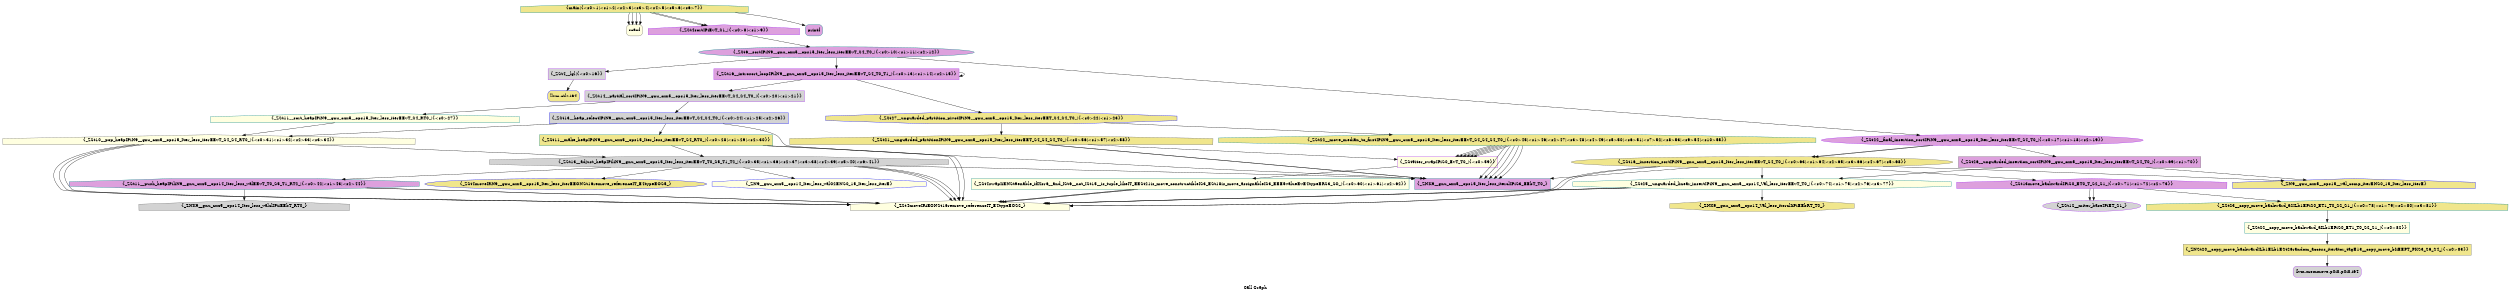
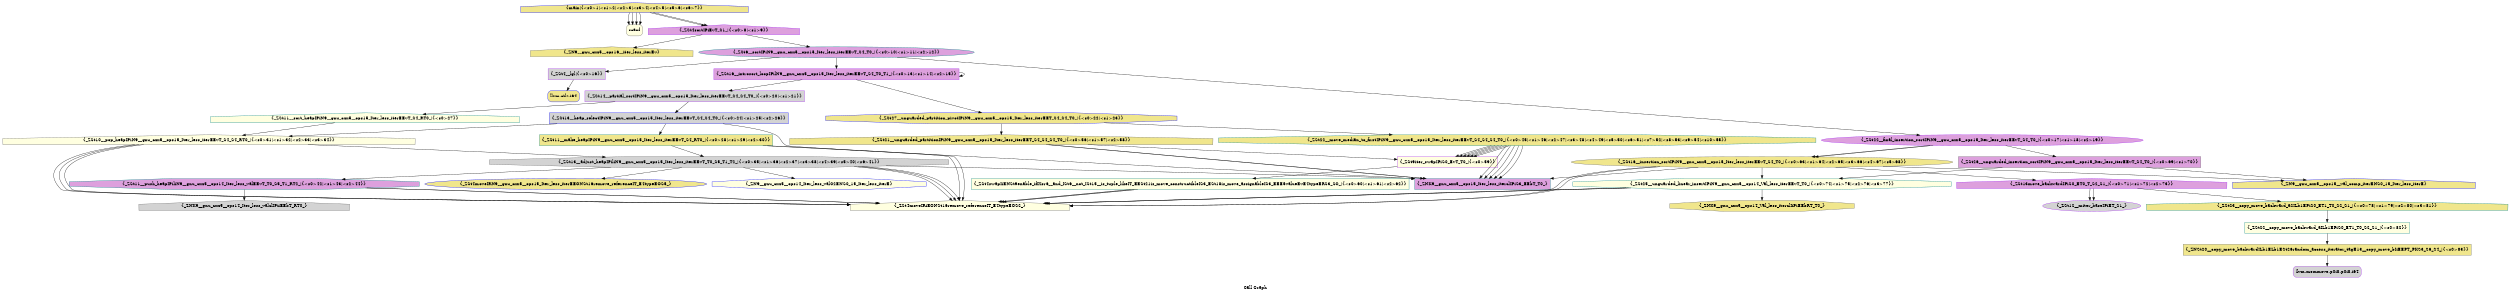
  digraph {
    label="Call Graph"
    node [color=gray40 fillcolor=khaki shape=house style=filled]
    edge [color=black tailport=s0]
-   n1 [color=teal label="{main|{<s0>1|<s1>2|<s2>3|<s3>4|<s4>5|<s5>6|<s6>7}}"]
+   n1 [color=blue label="{main|{<s0>1|<s1>2|<s2>3|<s3>4|<s4>5|<s5>6|<s6>7}}"]
    n2 [fillcolor=lightyellow label="{scanf}" shape=Mrecord]
    n3 [color=purple fillcolor=plum label="{_ZSt4sortIPiEvT_S1_|{<s0>8|<s1>9}}"]
-   n4 [color=teal fillcolor=plum label="{printf}" shape=Mrecord]
+   n5 [label="{_ZN9__gnu_cxx5__ops16__iter_less_iterEv}"]
    n6 [color=teal fillcolor=plum label="{_ZSt6__sortIPiN9__gnu_cxx5__ops15_Iter_less_iterEEvT_S4_T0_|{<s0>10|<s1>11|<s2>12}}" shape=ellipse]
    n7 [color=purple fillcolor=lightgrey label="{_ZSt4__lgl|{<s0>16}}" shape=box]
    n8 [color=purple fillcolor=plum label="{_ZSt16__introsort_loopIPilN9__gnu_cxx5__ops15_Iter_less_iterEEvT_S4_T0_T1_|{<s0>13|<s1>14|<s2>15}}" shape=box]
    n9 [color=purple fillcolor=plum label="{_ZSt22__final_insertion_sortIPiN9__gnu_cxx5__ops15_Iter_less_iterEEvT_S4_T0_|{<s0>17|<s1>18|<s2>19}}" shape=ellipse]
    n10 [color=blue label="{llvm.ctlz.i64}" shape=Mrecord]
    n11 [color=purple fillcolor=lightgrey label="{_ZSt12__miter_baseIPiET_S1_}" shape=ellipse]
    n12 [color=teal fillcolor=plum label="{_ZNK9__gnu_cxx5__ops15_Iter_less_iterclIPiS3_EEbT_T0_}" shape=box]
    n13 [fillcolor=lightgrey label="{_ZNK9__gnu_cxx5__ops14_Iter_less_valclIPiiEEbT_RT0_}"]
    n14 [color=purple fillcolor=lightgrey label="{_ZSt14__partial_sortIPiN9__gnu_cxx5__ops15_Iter_less_iterEEvT_S4_S4_T0_|{<s0>20|<s1>21}}" shape=box]
    n15 [color=blue label="{_ZSt27__unguarded_partition_pivotIPiN9__gnu_cxx5__ops15_Iter_less_iterEET_S4_S4_T0_|{<s0>22|<s1>23}}" shape=octagon]
    n16 [fillcolor=plum label="{_ZSt26__unguarded_insertion_sortIPiN9__gnu_cxx5__ops15_Iter_less_iterEEvT_S4_T0_|{<s0>69|<s1>70}}" shape=box]
    n17 [label="{_ZSt16__insertion_sortIPiN9__gnu_cxx5__ops15_Iter_less_iterEEvT_S4_T0_|{<s0>63|<s1>64|<s2>65|<s3>66|<s4>67|<s5>68}}" shape=ellipse]
    n18 [color=blue label="{_ZN9__gnu_cxx5__ops15__val_comp_iterENS0_15_Iter_less_iterE}"]
    n19 [color=teal fillcolor=lightyellow label="{_ZSt25__unguarded_linear_insertIPiN9__gnu_cxx5__ops14_Val_less_iterEEvT_T0_|{<s0>74|<s1>75|<s2>76|<s3>77}}" shape=octagon]
    n20 [fillcolor=lightyellow label="{_ZSt4moveIRiEONSt16remove_referenceIT_E4typeEOS2_}"]
    n21 [label="{_ZNK9__gnu_cxx5__ops14_Val_less_iterclIiPiEEbRT_T0_}" shape=octagon]
    n22 [color=blue fillcolor=lightgrey label="{_ZSt13__heap_selectIPiN9__gnu_cxx5__ops15_Iter_less_iterEEvT_S4_S4_T0_|{<s0>24|<s1>25|<s2>26}}" shape=box]
    n23 [color=teal fillcolor=lightyellow label="{_ZSt11__sort_heapIPiN9__gnu_cxx5__ops15_Iter_less_iterEEvT_S4_RT0_|{<s0>27}}"]
    n24 [color=teal label="{_ZSt11__make_heapIPiN9__gnu_cxx5__ops15_Iter_less_iterEEvT_S4_RT0_|{<s0>28|<s1>29|<s2>30}}" shape=box]
    n25 [fillcolor=lightyellow label="{_ZSt10__pop_heapIPiN9__gnu_cxx5__ops15_Iter_less_iterEEvT_S4_S4_RT0_|{<s0>31|<s1>32|<s2>33|<s3>34}}"]
    n26 [fillcolor=lightgrey label="{_ZSt13__adjust_heapIPiliN9__gnu_cxx5__ops15_Iter_less_iterEEvT_T0_S5_T1_T2_|{<s0>35|<s1>36|<s2>37|<s3>38|<s4>39|<s5>40|<s6>41}}" shape=octagon]
    n27 [label="{_ZSt21__unguarded_partitionIPiN9__gnu_cxx5__ops15_Iter_less_iterEET_S4_S4_S4_T0_|{<s0>56|<s1>57|<s2>58}}"]
    n28 [color=purple fillcolor=lightyellow label="{_ZSt9iter_swapIPiS0_EvT_T0_|{<s0>59}}" shape=box]
    n29 [color=teal fillcolor=lightyellow label="{_ZSt4swapIiENSt9enable_ifIXsr6__and_ISt6__not_ISt15__is_tuple_likeIT_EESt21is_move_constructibleIS3_ESt18is_move_assignableIS3_EEE5valueEvE4typeERS3_SC_|{<s0>60|<s1>61|<s2>62}}" shape=box]
    n30 [color=teal label="{_ZSt22__move_median_to_firstIPiN9__gnu_cxx5__ops15_Iter_less_iterEEvT_S4_S4_S4_T0_|{<s0>45|<s1>46|<s2>47|<s3>48|<s4>49|<s5>50|<s6>51|<s7>52|<s8>53|<s9>54|<s10>55}}" shape=octagon]
    n31 [color=purple fillcolor=plum label="{_ZSt13move_backwardIPiS0_ET0_T_S2_S1_|{<s0>71|<s1>72|<s2>73}}"]
    n32 [color=blue label="{_ZSt4moveIRN9__gnu_cxx5__ops15_Iter_less_iterEEONSt16remove_referenceIT_E4typeEOS5_}" shape=ellipse]
    n33 [color=teal fillcolor=plum label="{_ZSt11__push_heapIPiliN9__gnu_cxx5__ops14_Iter_less_valEEvT_T0_S5_T1_RT2_|{<s0>42|<s1>43|<s2>44}}" shape=octagon]
    n34 [color=blue fillcolor=lightyellow label="{_ZN9__gnu_cxx5__ops14_Iter_less_valC2ENS0_15_Iter_less_iterE}" shape=octagon]
    n35 [color=purple fillcolor=lightgrey label="{llvm.memmove.p0i8.p0i8.i64}" shape=Mrecord]
    n36 [color=teal label="{_ZSt23__copy_move_backward_a2ILb1EPiS0_ET1_T0_S2_S1_|{<s0>78|<s1>79|<s2>80|<s3>81}}"]
    n37 [color=teal fillcolor=lightyellow label="{_ZSt22__copy_move_backward_aILb1EPiS0_ET1_T0_S2_S1_|{<s0>82}}" shape=box]
    n38 [label="{_ZNSt20__copy_move_backwardILb1ELb1ESt26random_access_iterator_tagE13__copy_move_bIiEEPT_PKS3_S6_S4_|{<s0>83}}" shape=box]
    n1 -> n2
    n1 -> n2 [tailport=s1]
    n1 -> n2 [tailport=s2]
    n1 -> n2 [tailport=s3]
    n1 -> n3 [tailport=s4]
    n1 -> n3 [tailport=s5]
-   n1 -> n4 [tailport=s6]
+   n3 -> n5
    n3 -> n6 [tailport=s1]
    n6 -> n7
    n6 -> n8 [tailport=s1]
    n6 -> n9 [tailport=s2]
    n7 -> n10
    n8 -> n8 [tailport=s2]
    n8 -> n14
    n8 -> n15 [tailport=s1]
    n9 -> n16 [tailport=s1]
    n9 -> n17
    n9 -> n17 [tailport=s2]
    n14 -> n22
    n14 -> n23 [tailport=s1]
    n15 -> n27 [tailport=s1]
    n15 -> n30
    n16 -> n18
    n16 -> n19 [tailport=s1]
    n17 -> n12
    n17 -> n18 [tailport=s4]
    n17 -> n19 [tailport=s5]
    n17 -> n20 [tailport=s1]
    n17 -> n20 [tailport=s3]
    n17 -> n31 [tailport=s2]
    n19 -> n20
    n19 -> n20 [tailport=s2]
    n19 -> n20 [tailport=s3]
    n19 -> n21 [tailport=s1]
    n22 -> n12 [tailport=s1]
    n22 -> n24
    n22 -> n25 [tailport=s2]
    n23 -> n25
    n24 -> n20
    n24 -> n20 [tailport=s1]
    n24 -> n26 [tailport=s2]
    n25 -> n20
    n25 -> n20 [tailport=s1]
    n25 -> n20 [tailport=s2]
    n25 -> n26 [tailport=s3]
    n26 -> n12
    n26 -> n20 [tailport=s1]
    n26 -> n20 [tailport=s2]
    n26 -> n20 [tailport=s5]
    n26 -> n32 [tailport=s3]
    n26 -> n33 [tailport=s6]
    n26 -> n34 [tailport=s4]
    n27 -> n12
    n27 -> n12 [tailport=s1]
    n27 -> n28 [tailport=s2]
    n28 -> n29
    n29 -> n20
    n29 -> n20 [tailport=s1]
    n29 -> n20 [tailport=s2]
    n30 -> n12
    n30 -> n12 [tailport=s1]
    n30 -> n12 [tailport=s3]
    n30 -> n12 [tailport=s6]
    n30 -> n12 [tailport=s8]
    n30 -> n28 [tailport=s2]
    n30 -> n28 [tailport=s4]
    n30 -> n28 [tailport=s5]
    n30 -> n28 [tailport=s7]
    n30 -> n28 [tailport=s9]
    n30 -> n28 [tailport=s10]
    n31 -> n11
    n31 -> n11 [tailport=s1]
    n31 -> n36 [tailport=s2]
    n33 -> n13
    n33 -> n20 [tailport=s1]
    n33 -> n20 [tailport=s2]
    n36 -> n37 [tailport=s3]
    n37 -> n38
    n38 -> n35
  }
